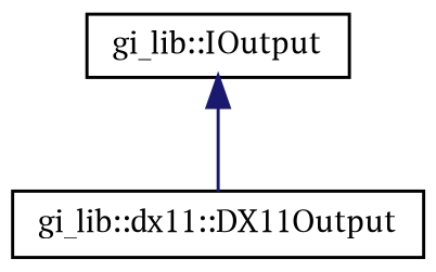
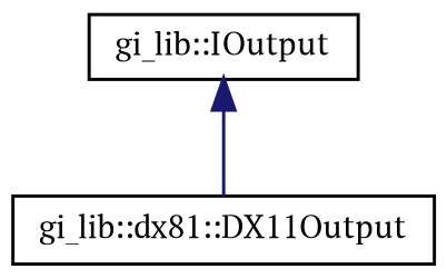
  digraph {
    rankdir=TB
    fontname="PT Serif"
    node [color=black fillcolor=white fontname="PT Serif" fontsize=10 shape=record style=filled]
    n1 [height=0.2 label="gi_lib::IOutput" width=0.4]
-   n2 [height=0.2 label="gi_lib::dx11::DX11Output" width=0.4]
+   n2 [height=0.2 label="gi_lib::dx81::DX11Output" width=0.4]
    n1 -> n2 [color=midnightblue dir=back fontname="PT Serif" fontsize=10 labelfontname=Helvetica labelfontsize=10 style=solid]
  }
